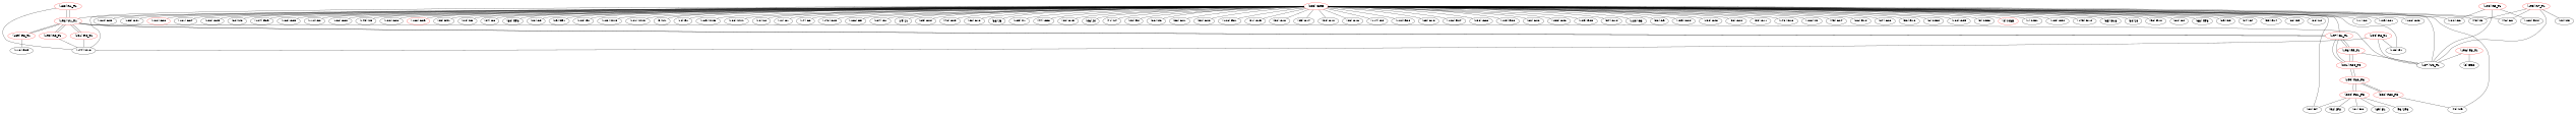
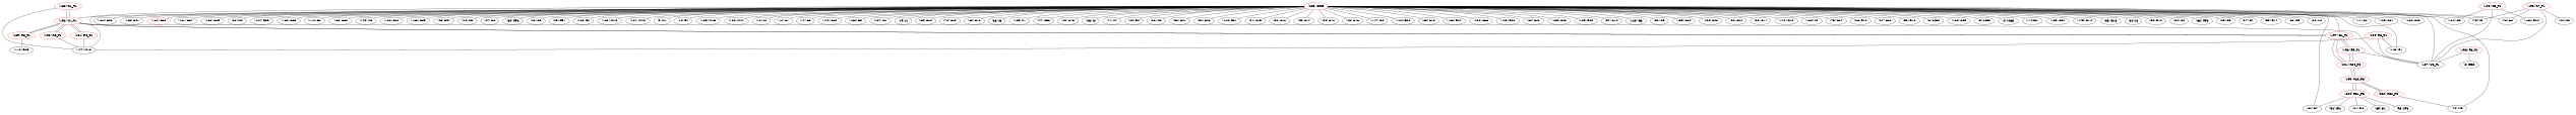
  graph {
    n1 [color=red label="(188) R1_T1"]
    n2 [label="(177) U10"]
    n3 [color=red label="(192) U1_T1"]
    n4 [color=red label="(189) R2_T1"]
    n5 [color=red label="(190) R3_T1"]
    n6 [color=red label="(191) R4_T1"]
    n7 [label="(187) U2_T1"]
    n8 [color=red label="(197) Q1_T1"]
    n9 [label="(113) R29"]
    n10 [color=red label="(201) R80_P3"]
    n11 [color=red label="(198) R9_T1"]
    n12 [color=red label="(199) T80_P3"]
    n13 [color=red label="(193) R5_T1"]
    n14 [label="(130) R44"]
    n15 [label="(132) Q6"]
    n16 [color=red label="(194) R6_T1"]
    n17 [label="(143) P1"]
    n18 [color=red label="(195) R7_T1"]
    n19 [label="(44) U5"]
    n20 [label="(75) Y3"]
    n21 [label="(76) C8"]
    n22 [color=red label="(196) R8_T1"]
    n23 [label="(2) FD2"]
    n24 [color=red label="(200) R81_P3"]
    n25 [color=red label="(202) R82_P3"]
    n26 [label="(89) F1"]
    n27 [label="(82) D7"]
    n28 [label="(93) JP3"]
    n29 [label="(92) JP2"]
    n30 [label="(81) D8"]
    n31 [label="(78) U9"]
    n32 [color=red label="(203) GND"]
    n33 [label="(11) C2"]
    n34 [label="(109) C31"]
    n35 [label="(166) C48"]
    n36 [label="(164) C40"]
    n37 [label="(165) C41"]
    n38 [color=red label="(162) C38"]
    n39 [label="(161) C37"]
    n40 [label="(103) C29"]
    n41 [label="(64) U8"]
    n42 [label="(127) R39"]
    n43 [label="(160) C35"]
    n44 [label="(114) Q2"]
    n45 [label="(106) C30"]
    n46 [label="(175) S5"]
    n47 [label="(100) C28"]
-   n48 [label="(163) C39" color=red]
+   n48 [label="(163) C39"]
    n49 [label="(25) BT1"]
    n50 [label="(24) U3"]
    n51 [label="(27) C6"]
    n52 [label="(30) TP2"]
    n53 [label="(28) C5"]
    n54 [label="(29) TP1"]
    n55 [label="(144) P2"]
    n56 [label="(140) SW4"]
    n57 [label="(141) SW2"]
    n58 [label="(9) U1"]
    n59 [label="(14) R1"]
    n60 [label="(139) SW3"]
    n61 [label="(138) SW1"]
    n62 [label="(13) L2"]
    n63 [label="(12) C1"]
    n64 [label="(17) C3"]
    n65 [label="(173) C42"]
    n66 [label="(136) Q5"]
    n67 [label="(137) Q1"]
    n68 [label="(19) J1"]
    n69 [label="(69) C24"]
    n70 [label="(70) C25"]
    n71 [label="(43) C13"]
    n72 [label="(68) J3"]
    n73 [label="(169) Y1"]
    n74 [label="(77) C53"]
    n75 [label="(42) C15"]
    n76 [label="(46) J4"]
    n77 [label="(71) L7"]
    n78 [label="(40) R4"]
    n79 [label="(66) U6"]
    n80 [label="(53) C21"]
    n81 [label="(52) C20"]
    n82 [label="(128) R31"]
    n83 [label="(51) C19"]
    n84 [label="(50) C18"]
    n85 [label="(49) C17"]
    n86 [label="(54) C12"]
    n87 [label="(48) C16"]
    n88 [label="(117) Q4"]
    n89 [label="(124) R30"]
    n90 [label="(65) C10"]
    n91 [label="(126) R27"]
    n92 [label="(158) C33"]
    n93 [label="(125) R36"]
    n94 [label="(60) C23"]
    n95 [label="(155) C46"]
    n96 [label="(129) R40"]
    n97 [label="(57) C14"]
    n98 [label="(120) Q3"]
    n99 [label="(58) C9"]
    n100 [label="(159) C34"]
    n101 [label="(154) C43"]
    n102 [label="(56) C22"]
    n103 [label="(55) C11"]
    n104 [label="(178) D13"]
    n105 [label="(183) Y2"]
    n106 [label="(79) C27"]
    n107 [label="(86) R14"]
    n108 [label="(87) C26"]
    n109 [label="(90) R18"]
    n110 [label="(6) MH4"]
    n111 [label="(184) C49"]
    n112 [label="(5) MH3"]
-   n113 [label="(4) MH2" color=red]
+   n113 [label="(4) MH2"]
    n114 [label="(1) MH1"]
    n115 [label="(185) C52"]
    n116 [label="(179) D14"]
    n117 [label="(35) D16"]
    n118 [label="(34) J2"]
    n119 [label="(96) R12"]
    n120 [label="(32) C4"]
    n121 [label="(38) TP3"]
    n122 [label="(39) D5"]
    n123 [label="(37) C7"]
    n124 [label="(95) R17"]
    n125 [label="(83) D9"]
    n126 [label="(36) L4"]
    n1 -- n2
    n1 -- n3
    n3 -- n1
    n3 -- n4
    n3 -- n5
    n3 -- n6
    n3 -- n7
    n3 -- n8
    n4 -- n3
    n4 -- n9
    n5 -- n2
    n5 -- n3
    n6 -- n2
    n6 -- n3
    n8 -- n3
    n8 -- n10
    n8 -- n11
    n10 -- n8
    n10 -- n11
    n10 -- n12
    n11 -- n7
    n11 -- n8
    n11 -- n10
    n12 -- n10
    n12 -- n24
    n12 -- n25
    n13 -- n7
    n13 -- n14
    n13 -- n15
    n16 -- n2
    n16 -- n7
    n16 -- n17
    n18 -- n7
    n18 -- n19
    n18 -- n20
    n18 -- n21
    n22 -- n7
    n22 -- n23
    n24 -- n12
    n24 -- n26
    n24 -- n27
    n24 -- n28
    n24 -- n29
    n24 -- n30
    n25 -- n12
    n25 -- n31
    n32 -- n2
    n32 -- n3
    n32 -- n7
    n32 -- n8
    n32 -- n15
    n32 -- n17
    n32 -- n20
    n32 -- n21
    n32 -- n27
    n32 -- n31
    n32 -- n33
    n32 -- n34
    n32 -- n35
    n32 -- n36
    n32 -- n37
    n32 -- n38
    n32 -- n39
    n32 -- n40
    n32 -- n41
    n32 -- n42
    n32 -- n43
    n32 -- n44
    n32 -- n45
    n32 -- n46
    n32 -- n47
    n32 -- n48
    n32 -- n49
    n32 -- n50
    n32 -- n51
    n32 -- n52
    n32 -- n53
    n32 -- n54
    n32 -- n55
    n32 -- n56
    n32 -- n57
    n32 -- n58
    n32 -- n59
    n32 -- n60
    n32 -- n61
    n32 -- n62
    n32 -- n63
    n32 -- n64
    n32 -- n65
    n32 -- n66
    n32 -- n67
    n32 -- n68
    n32 -- n69
    n32 -- n70
    n32 -- n71
    n32 -- n72
    n32 -- n73
    n32 -- n74
    n32 -- n75
    n32 -- n76
    n32 -- n77
    n32 -- n78
    n32 -- n79
    n32 -- n80
    n32 -- n81
    n32 -- n82
    n32 -- n83
    n32 -- n84
    n32 -- n85
    n32 -- n86
    n32 -- n87
    n32 -- n88
    n32 -- n89
    n32 -- n90
    n32 -- n91
    n32 -- n92
    n32 -- n93
    n32 -- n94
    n32 -- n95
    n32 -- n96
    n32 -- n97
    n32 -- n98
    n32 -- n99
    n32 -- n100
    n32 -- n101
    n32 -- n102
    n32 -- n103
    n32 -- n104
    n32 -- n105
    n32 -- n106
    n32 -- n107
    n32 -- n108
    n32 -- n109
    n32 -- n110
    n32 -- n111
    n32 -- n112
    n32 -- n113
    n32 -- n114
    n32 -- n115
    n32 -- n116
    n32 -- n117
    n32 -- n118
    n32 -- n119
    n32 -- n120
    n32 -- n121
    n32 -- n122
    n32 -- n123
    n32 -- n124
    n32 -- n125
    n32 -- n126
  }
